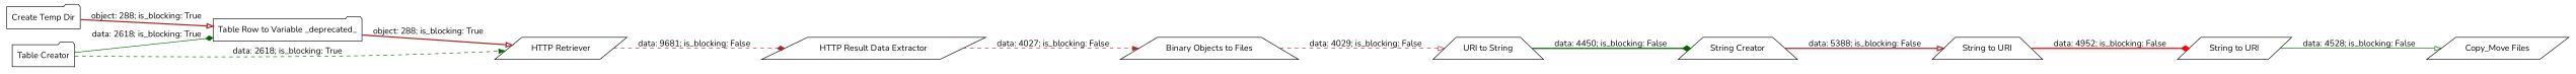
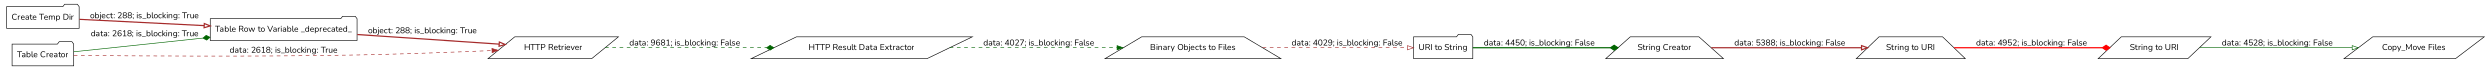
  digraph {
    fontname=Nunito
    rankdir=LR
    node [fontname=Nunito shape=parallelogram]
    edge [arrowhead=onormal color=darkgreen fontname=Nunito style=bold]
    n1 [label="String to URI" shape=trapezium]
    n2 [label="String to URI"]
    n3 [label="Copy_Move Files"]
    n4 [label="Create Temp Dir" shape=folder]
    n5 [label="Table Row to Variable _deprecated_" shape=folder]
    n6 [label="HTTP Retriever"]
-   n7 [label="URI to String" shape=trapezium]
+   n7 [label="URI to String" shape=folder]
    n8 [label="String Creator" shape=trapezium]
    n9 [label="HTTP Result Data Extractor"]
    n10 [label="Binary Objects to Files" shape=trapezium]
    n11 [label="Table Creator" shape=folder]
    n1 -> n2 [arrowhead=diamond color=red label="data: 4952; is_blocking: False"]
    n2 -> n3 [label="data: 4528; is_blocking: False" style=solid]
    n4 -> n5 [color=brown label="object: 288; is_blocking: True"]
    n5 -> n6 [color=brown label="object: 288; is_blocking: True"]
-   n6 -> n9 [arrowhead=diamond color=brown label="data: 9681; is_blocking: False" style=dashed]
+   n6 -> n9 [arrowhead=diamond label="data: 9681; is_blocking: False" style=dashed]
    n7 -> n8 [arrowhead=diamond label="data: 4450; is_blocking: False"]
    n8 -> n1 [color=brown label="data: 5388; is_blocking: False"]
-   n9 -> n10 [arrowhead=normal color=brown label="data: 4027; is_blocking: False" style=dashed]
+   n9 -> n10 [arrowhead=normal label="data: 4027; is_blocking: False" style=dashed]
    n10 -> n7 [color=brown label="data: 4029; is_blocking: False" style=dashed]
    n11 -> n5 [arrowhead=diamond label="data: 2618; is_blocking: True" style=solid]
-   n11 -> n6 [arrowhead=normal label="data: 2618; is_blocking: True" style=dashed]
+   n11 -> n6 [arrowhead=normal color=brown label="data: 2618; is_blocking: True" style=dashed]
  }
